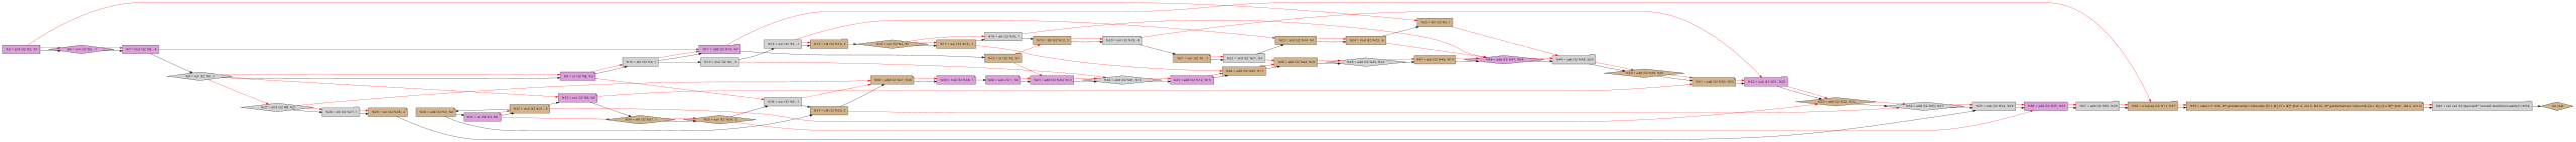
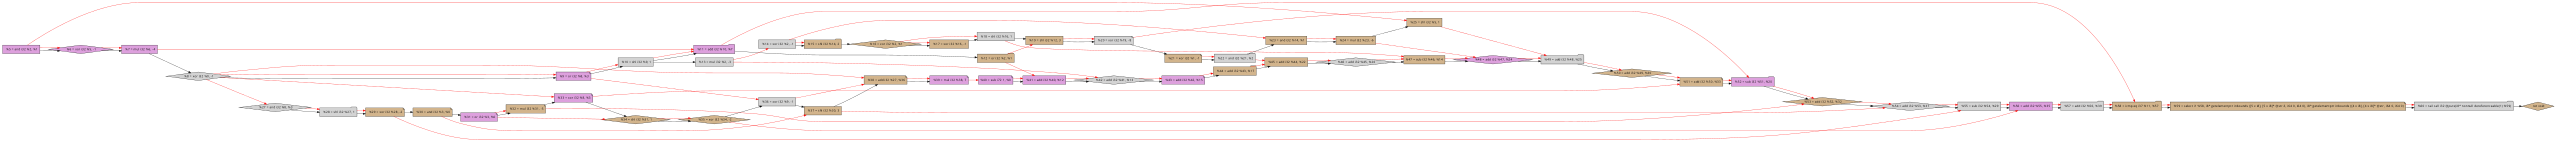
  digraph {
    fontname="Open Sans"
    rankdir=LR
    node [fillcolor=tan fontname="Open Sans" shape=box style=filled]
    edge [fontname="Open Sans" color=red]
    n1 [fillcolor=plum label="  %5 = and i32 %2, %1"]
    n2 [fillcolor=plum label="  %6 = xor i32 %5, -1" shape=diamond]
    n3 [label="  %25 = shl i32 %5, 1"]
    n4 [fillcolor=plum label="  %7 = mul i32 %6, -4"]
    n5 [fillcolor=lightgrey label="  %49 = add i32 %48, %25" shape=folder]
    n6 [fillcolor=lightgrey label="  %8 = xor i32 %0, -1" shape=diamond]
    n7 [fillcolor=plum label="  %11 = add i32 %10, %7" shape=folder]
    n8 [fillcolor=plum label="  %9 = or i32 %8, %3" shape=note]
    n9 [fillcolor=lightgrey label="  %27 = and i32 %8, %3" shape=diamond]
    n10 [fillcolor=plum label="  %33 = xor i32 %8, %3" shape=note]
    n11 [label="  %12 = or i32 %2, %1" shape=folder]
-   n12 [label="  %58 = icmp eq i32 %11, %57" shape=folder]
+   n12 [label="%58 = icmp eq i37 %11, %57" shape=folder]
    n13 [fillcolor=lightgrey label="  %10 = shl i32 %9, 1"]
    n14 [fillcolor=lightgrey label="  %36 = xor i32 %9, -1"]
    n15 [fillcolor=lightgrey label="  %28 = shl i32 %27, 1" shape=folder]
    n16 [label="  %38 = add i32 %27, %36" shape=note]
    n17 [label="  %34 = shl i32 %31, 1" shape=diamond]
    n18 [label="  %51 = add i32 %50, %33" shape=note]
    n19 [fillcolor=lightgrey label="  %13 = mul i32 %2, -3"]
    n20 [label="  %37 = shl i32 %30, 3"]
    n21 [label="  %19 = shl i32 %12, 3"]
    n22 [fillcolor=plum label="  %41 = add i32 %40, %12"]
    n23 [label="  %59 = select i1 %58, i8* getelementptr inbounds ([5 x i8], [5 x i8]* @str.3, i64 0, i64 0), i8* getelementptr inbounds ([4 x i8], [4 x i8]* @str, i64 0, i64 0)" shape=note]
    n24 [fillcolor=lightgrey label="  %14 = xor i32 %2, -1"]
    n25 [fillcolor=lightgrey label="  %42 = add i32 %41, %13" shape=diamond]
    n26 [fillcolor=lightgrey label="  %20 = xor i32 %19, -8" shape=note]
    n27 [label="  %15 = shl i32 %14, 2" shape=folder]
    n28 [label="  %23 = and i32 %14, %1"]
-   n29 [fillcolor=plum label="%43 = add i32 %12, %15" shape=note]
+   n29 [fillcolor=plum label="  %43 = add i32 %42, %15" shape=note]
    n30 [label="  %16 = xor i32 %2, %1" shape=diamond]
    n31 [label="  %24 = mul i32 %23, -6"]
    n32 [label="  %17 = xor i32 %16, -1"]
    n33 [fillcolor=lightgrey label="  %18 = shl i32 %16, 1"]
    n34 [label="  %44 = add i32 %43, %17" shape=folder]
    n35 [label="%47 = sub i32 %46, %14"]
    n36 [label="  %45 = add i32 %44, %22"]
    n37 [fillcolor=plum label="  %48 = add i32 %47, %24" shape=diamond]
    n38 [label="  %21 = xor i32 %1, -1" shape=note]
    n39 [fillcolor=plum label="  %52 = sub i32 %51, %20" shape=folder]
    n40 [fillcolor=lightgrey label="  %22 = and i32 %21, %2" shape=folder]
    n41 [label="  %53 = add i32 %52, %32" shape=diamond]
-   n42 [fillcolor=lightgrey label="%46 = add i32 %45, %24" shape=diamond]
+   n42 [fillcolor=lightgrey label="  %46 = add i32 %45, %26" shape=diamond]
    n43 [label="  %50 = add i32 %49, %30" shape=diamond]
    n44 [label="  %29 = xor i32 %28, -2" shape=note]
    n45 [fillcolor=plum label="  %39 = mul i32 %38, 7" shape=note]
    n46 [label="  %30 = and i32 %3, %0" shape=note]
    n47 [fillcolor=lightgrey label="  %55 = sub i32 %54, %29"]
-   n48 [fillcolor=plum label="%31 = or i38 %3, %0" shape=note]
+   n48 [fillcolor=plum label="  %31 = or i32 %3, %0" shape=note]
    n49 [fillcolor=plum label="  %56 = add i32 %55, %35"]
    n50 [label="  %32 = mul i32 %31, -5" shape=note]
    n51 [fillcolor=lightgrey label="  %54 = add i32 %53, %37" shape=diamond]
    n52 [label="  %35 = xor i32 %34, -2" shape=diamond]
    n53 [fillcolor=lightgrey label="  %57 = add i32 %56, %39" shape=folder]
    n54 [fillcolor=plum label="%40 = sub i72 1, %0" shape=note]
    n55 [fillcolor=lightgrey label="  %60 = tail call i32 @puts(i8* nonnull dereferenceable(1) %59)" shape=folder]
    n56 [label="  ret void" shape=diamond]
    n1 -> n2 [color=""]
    n1 -> n2
    n1 -> n3
    n2 -> n4 [color=""]
    n2 -> n4
    n3 -> n5
    n4 -> n6 [color=""]
    n4 -> n7
    n5 -> n43 [color=""]
    n5 -> n43
    n6 -> n8 [color=""]
    n6 -> n8
    n6 -> n9
    n6 -> n10
    n7 -> n11 [color=""]
    n7 -> n12
    n8 -> n13 [color=""]
    n8 -> n13
    n8 -> n14
    n9 -> n15 [color=""]
    n9 -> n15
-   n9 -> n16
+   n6 -> n16
    n10 -> n17 [color=""]
    n10 -> n18
    n11 -> n21
    n11 -> n22
    n12 -> n23 [color=""]
    n12 -> n23
    n13 -> n7 [color=""]
    n13 -> n7
    n13 -> n19 [color=""]
    n14 -> n16
    n14 -> n20 [color=""]
    n15 -> n44 [color=""]
    n15 -> n44
    n16 -> n45 [color=""]
    n16 -> n45
    n17 -> n52 [color=""]
    n17 -> n52
    n18 -> n39 [color=""]
    n18 -> n39
-   n19 -> n24 [color=""]
+   n19 -> n24
    n19 -> n25
    n20 -> n16 [color=""]
    n20 -> n51
    n21 -> n26 [color=""]
    n21 -> n26
    n22 -> n25 [color=""]
    n22 -> n25
    n23 -> n55 [color=""]
    n23 -> n55
    n24 -> n27 [color=""]
    n24 -> n27
    n24 -> n28
    n25 -> n29 [color=""]
    n25 -> n29
    n26 -> n38 [color=""]
    n26 -> n39
    n27 -> n30 [color=""]
    n28 -> n31 [color=""]
    n28 -> n31
    n29 -> n34 [color=""]
    n29 -> n34
    n30 -> n32 [color=""]
    n30 -> n32
    n30 -> n33
    n31 -> n3 [color=""]
    n31 -> n37
    n32 -> n33 [color=""]
-   n32 -> n34
    n33 -> n21 [color=""]
-   n33 -> n37
+   n33 -> n35
    n34 -> n36 [color=""]
    n34 -> n36
    n35 -> n37 [color=""]
    n35 -> n37
    n36 -> n42 [color=""]
    n36 -> n42
    n37 -> n5 [color=""]
    n37 -> n5
    n38 -> n40 [color=""]
    n38 -> n40
    n39 -> n41 [color=""]
    n39 -> n41
    n40 -> n28 [color=""]
    n40 -> n36
    n41 -> n51 [color=""]
    n41 -> n51
    n42 -> n35 [color=""]
    n42 -> n35
    n43 -> n18 [color=""]
    n43 -> n18
-   n50 -> n46 [color=""]
-   n44 -> n47 [color=black]
-   n45 -> n54 [color=""]
-   n46 -> n20 [color=black]
+   n44 -> n46 [color=""]
+   n44 -> n47
+   n45 -> n54
+   n46 -> n20
    n46 -> n48 [color=""]
    n47 -> n49 [color=""]
    n47 -> n49
    n48 -> n17
    n48 -> n50 [color=""]
    n48 -> n50
    n49 -> n53 [color=""]
    n49 -> n53
    n50 -> n10 [color=""]
    n50 -> n41
    n51 -> n47 [color=""]
    n51 -> n47
    n52 -> n14 [color=""]
    n52 -> n49
    n53 -> n12 [color=""]
    n53 -> n12
    n54 -> n22 [color=""]
    n54 -> n22
    n55 -> n56 [color=""]
  }
